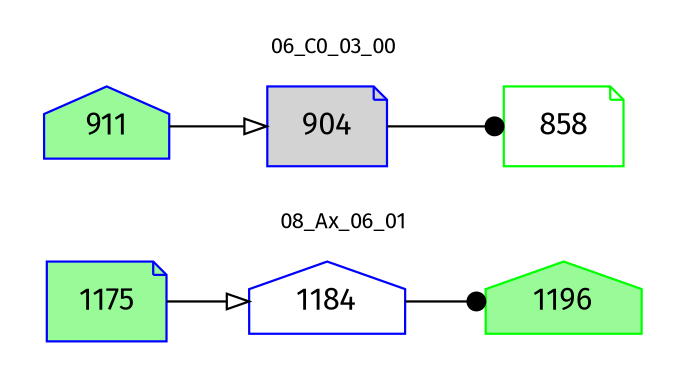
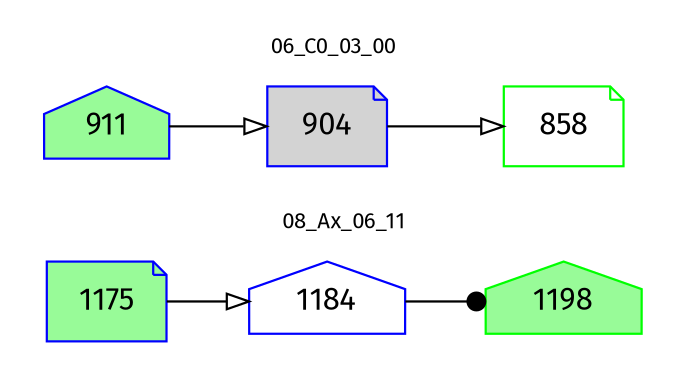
  digraph {
    fontname="Fira Sans"
    rankdir=LR
    node [color=blue fillcolor=palegreen fontname="Fira Sans" shape=note style=filled]
    edge [arrowhead=onormal color=black fontname="Fira Sans"]
    n1 [label=1175]
    n2 [fillcolor=white label=1184 shape=house]
-   n3 [color=green label=1196 shape=house]
+   n3 [color=green label=1198 shape=house]
    n4 [label=911 shape=house]
    n5 [fillcolor=lightgrey label=904]
    n6 [color=green fillcolor=white label=858]
    subgraph cluster_1 {
      color=white
      fontsize=10
-     label="08_Ax_06_01"
+     label="08_Ax_06_11"
      n1
      n2
      n3
    }
    subgraph cluster_2 {
      color=white
      fontsize=10
      label="06_C0_03_00"
      n4
      n5
      n6
    }
    n1 -> n2
    n2 -> n3 [arrowhead=dot]
    n4 -> n5
-   n5 -> n6 [arrowhead=dot]
+   n5 -> n6
  }
